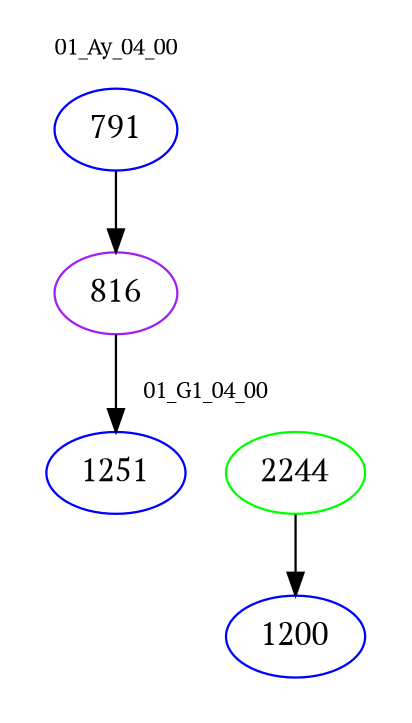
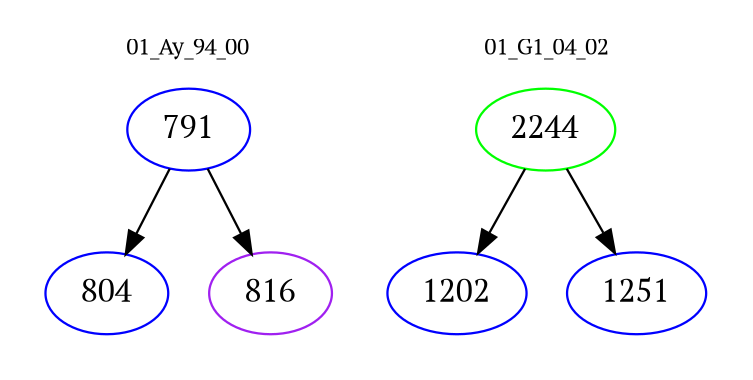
  digraph {
    fontname="PT Serif"
    node [color=blue fontname="PT Serif"]
    edge [color=black fontname="PT Serif"]
    n1 [label=791]
+   n2 [label=804]
    n3 [color=purple label=816]
    n4 [color=green label=2244]
-   n5 [label=1200]
+   n5 [label=1202]
    n6 [label=1251]
    subgraph cluster_1 {
      color=white
      fontsize=10
-     label="01_Ay_04_00"
+     label="01_Ay_94_00"
      n1
+     n2
      n3
    }
    subgraph cluster_2 {
      color=white
      fontsize=10
-     label="01_G1_04_00"
+     label="01_G1_04_02"
      n4
      n5
      n6
    }
+   n1 -> n2
    n1 -> n3
    n4 -> n5
-   n3 -> n6
+   n4 -> n6
  }
